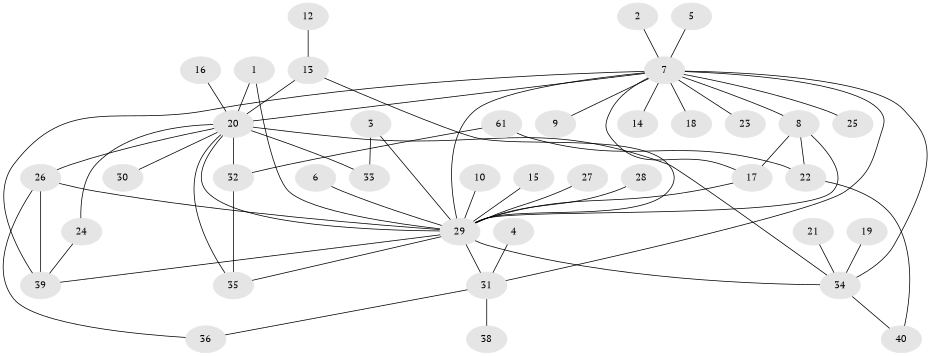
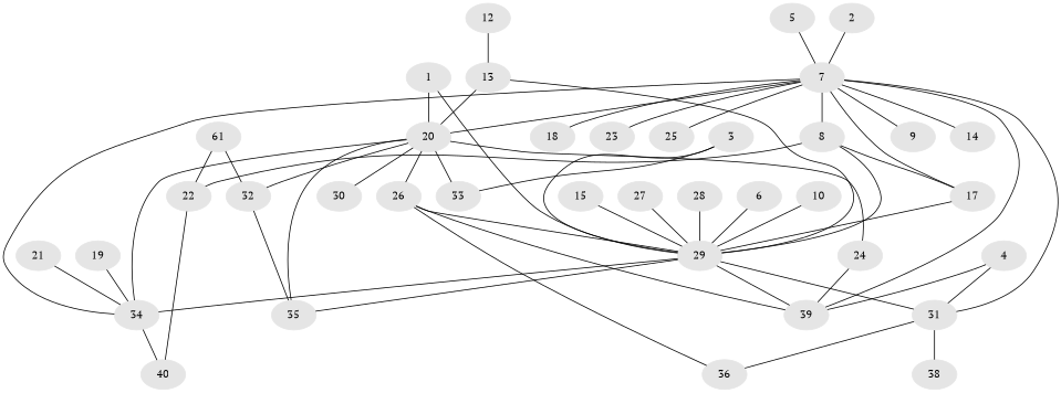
  graph {
    fontname="PT Serif"
    node [color=gray90 fontname="PT Serif" style=filled]
    edge [fontname="PT Serif" weight=1.0]
    1
    20
    29
    33
    34
    32
    24
    26
    30
    35
    39
    31
    2
    7
    8
    9
    14
    17
    18
    23
    25
    3
    4
    5
    6
    22
    36
    38
    40
    10
    n31 [label=61]
    12
    13
    15
-   16
    19
    21
    27
    28
    1 -- 20
    1 -- 29
-   20 -- 29
    20 -- 33
    20 -- 34
    20 -- 32
    20 -- 24
    20 -- 26
    20 -- 30
    20 -- 35
    29 -- 34
    29 -- 35
    29 -- 39
    29 -- 31
    34 -- 40
    32 -- 35
    24 -- 39
    26 -- 29
    26 -- 39 [weight=2.0]
    26 -- 36
    31 -- 36
    31 -- 38
    2 -- 7
    7 -- 20
-   7 -- 29
    7 -- 34
    7 -- 39
    7 -- 31
    7 -- 8
    7 -- 9
    7 -- 14
    7 -- 17
    7 -- 18
    7 -- 23
    7 -- 25
    8 -- 29
    8 -- 17
    8 -- 22
    17 -- 29
    3 -- 29
    3 -- 33
+   4 -- 39
    4 -- 31
    5 -- 7
    6 -- 29
    22 -- 40
    10 -- 29
    n31 -- 32
    n31 -- 22
    12 -- 13
    13 -- 20 [weight=2.0]
    13 -- 29
    15 -- 29
-   16 -- 20
    19 -- 34
    21 -- 34
    27 -- 29
    28 -- 29
  }
